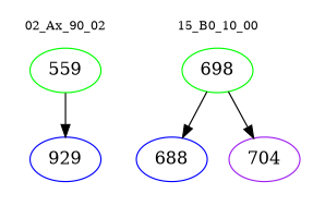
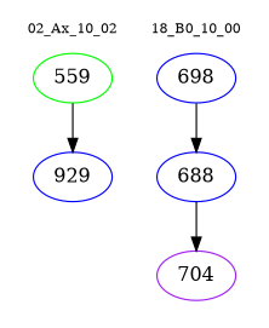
  digraph {
    node [color=green]
    edge [color=black]
    n1 [label=559]
    n2 [color=blue label=929]
-   n3 [label=698]
+   n3 [color=blue label=698]
    n4 [color=blue label=688]
    n5 [color=purple label=704]
    subgraph cluster_1 {
      color=white
      fontsize=10
-     label="02_Ax_90_02"
+     label="02_Ax_10_02"
      n1
      n2
    }
    subgraph cluster_2 {
      color=white
      fontsize=10
-     label="15_B0_10_00"
+     label="18_B0_10_00"
      n3
      n4
      n5
    }
    n1 -> n2
    n3 -> n4
-   n3 -> n5
+   n4 -> n5
  }
